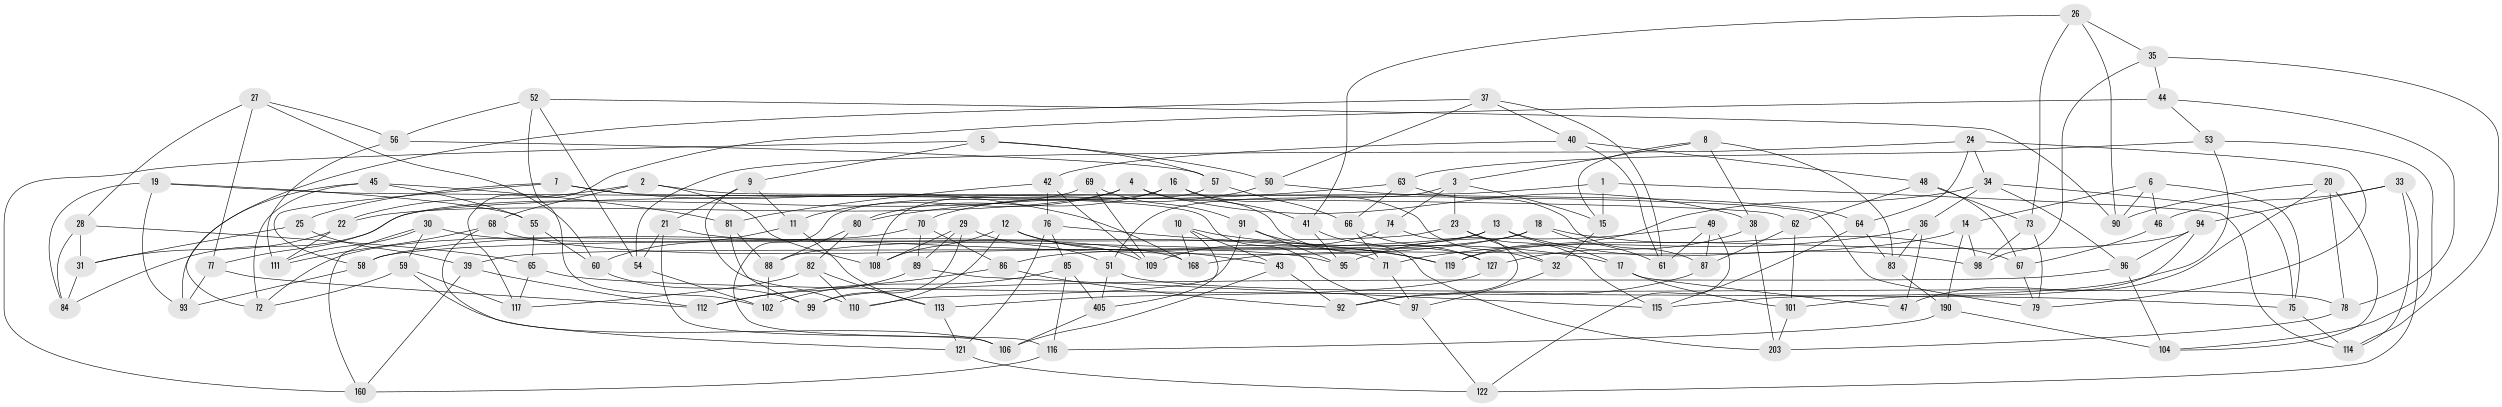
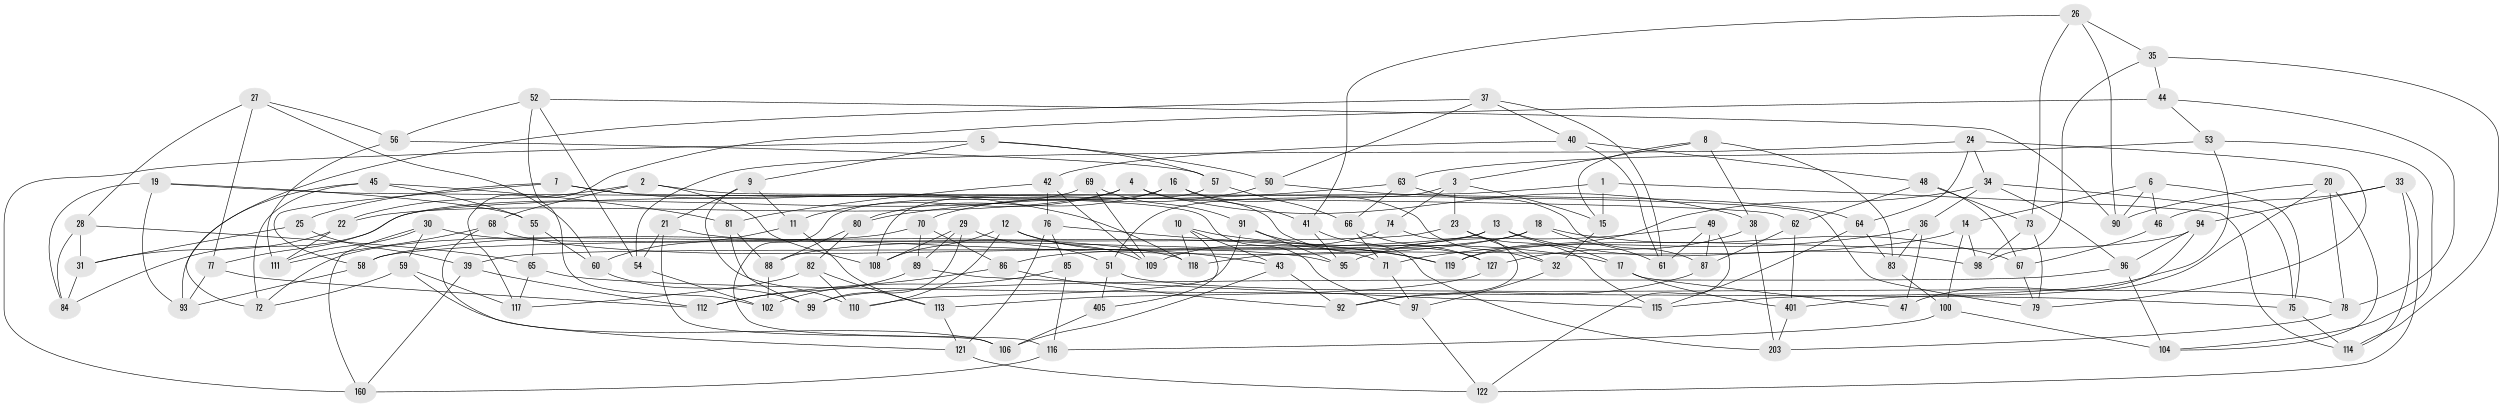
  graph {
    fontname=Oswald
    node [color=gray90 fontname=Oswald style=filled]
    edge [fontname=Oswald]
    1
    15
    84
    114
    32
    36
    83
    47
    71
    2
    22
    68
    79
    108
    31
    111
    95
    121
    3
    23
    51
    74
    58
    115
    n25 [label=405]
    78
    109
    92
    4
    11
    38
    n32 [label=127]
    60
    113
    n35 [label=203]
    5
    9
    50
    57
    n40 [label=160]
    21
    110
    64
    70
    66
    6
    14
    46
    75
    90
-   118 [label=168]
+   118
    98
-   100 [label=190]
+   100
    67
    7
    25
    97
    39
    93
    122
    8
    54
    106
    10
    17
    43
-   101
+   101 [label=401]
    99
    12
    13
    88
    112
    102
    116
    104
    16
    41
    80
    82
    18
    61
    86
    19
    55
    62
    65
    87
    20
    24
    34
    96
    119
    26
    35
    73
    44
    27
    28
    56
    77
    117
    29
    89
    30
    59
    72
    33
    94
    53
    37
    40
    42
    48
    76
    81
    85
    63
    45
    69
    91
    49
    52
    1 -- 15
    1 -- 84
    1 -- 114
    15 -- 32
    32 -- 97
    36 -- 83
    36 -- 47
    36 -- 71
    83 -- 100
    71 -- 97
    2 -- 22
    2 -- 68
    2 -- 79
    2 -- 108
    22 -- 31
    22 -- 111
    68 -- 111
    68 -- 95
    68 -- 121
    31 -- 84
    121 -- 122
    3 -- 15
    3 -- 23
    3 -- 51
    3 -- 74
    23 -- 32
    23 -- 58
    23 -- 115
    51 -- n25
    51 -- 78
    74 -- 109
    74 -- 92
    58 -- 93
    n25 -- 106
    78 -- n35
    4 -- 22
    4 -- 11
    4 -- 38
    4 -- n32
    11 -- 60
    11 -- 113
    38 -- n32
    38 -- n35
    n32 -- 113
    60 -- 99
    113 -- 121
    5 -- 9
    5 -- 50
    5 -- 57
    5 -- n40
    9 -- 11
    9 -- 21
    9 -- 110
    50 -- 64
    50 -- 70
    57 -- 108
    57 -- 66
    21 -- 71
    21 -- 54
    21 -- 106
    64 -- 83
    64 -- 115
    70 -- 86
    70 -- 89
    70 -- 72
    66 -- 71
    66 -- n32
    6 -- 14
    6 -- 46
    6 -- 75
    6 -- 90
    14 -- 118
    14 -- 98
    14 -- 100
    46 -- 67
    75 -- 114
    100 -- 116
    100 -- 104
    67 -- 79
    7 -- 58
    7 -- 118
    7 -- 25
    7 -- 97
    25 -- 31
    25 -- 39
    97 -- 122
    39 -- n40
    39 -- 112
    8 -- 15
    8 -- 83
    8 -- 3
    8 -- 38
    54 -- 102
    10 -- n25
    10 -- 118
    10 -- 17
    10 -- 43
    17 -- 47
    17 -- 101
    43 -- 92
    43 -- 106
    101 -- n35
    12 -- 108
    12 -- 109
    12 -- 110
    12 -- 43
    13 -- 98
    13 -- 39
    13 -- 17
    13 -- 88
    88 -- 102
    116 -- n40
    16 -- 32
    16 -- 116
    16 -- 41
    16 -- 80
    41 -- 95
    41 -- n35
    80 -- 88
    80 -- 82
    82 -- 113
    82 -- 110
    82 -- 117
    18 -- 58
    18 -- 67
    18 -- 61
    18 -- 86
    86 -- 92
    86 -- 112
    19 -- 84
    19 -- 93
    19 -- 55
    19 -- 62
    55 -- 60
    55 -- 65
    62 -- 101
    62 -- 87
    65 -- 75
    65 -- 117
    87 -- 92
    20 -- 47
    20 -- 78
    20 -- 90
    20 -- 104
    24 -- 79
    24 -- 64
    24 -- 54
    24 -- 34
    34 -- 36
    34 -- 75
    34 -- 96
    34 -- 119
    96 -- 99
    96 -- 104
    26 -- 90
    26 -- 41
    26 -- 35
    26 -- 73
    35 -- 114
    35 -- 98
    35 -- 44
    73 -- 79
    73 -- 98
    44 -- 78
    44 -- 117
    44 -- 53
    27 -- 60
    27 -- 28
    27 -- 56
    27 -- 77
    28 -- 84
    28 -- 31
    28 -- 65
    56 -- 111
    56 -- 57
    77 -- 93
    77 -- 112
    29 -- 108
    29 -- 51
    29 -- 99
    29 -- 89
    89 -- 115
    89 -- 112
    30 -- 111
    30 -- n40
    30 -- 118
    30 -- 59
    59 -- 106
    59 -- 117
    59 -- 72
    33 -- 114
    33 -- 46
    33 -- 122
    33 -- 94
    94 -- 101
    94 -- 96
    94 -- 119
    53 -- 115
    53 -- 104
    53 -- 63
    37 -- 50
    37 -- 61
    37 -- 72
    37 -- 40
    40 -- 61
    40 -- 42
    40 -- 48
    42 -- 109
    42 -- 76
    42 -- 81
    48 -- 67
    48 -- 62
    48 -- 73
    76 -- 121
    76 -- 119
    76 -- 85
    81 -- 99
    81 -- 88
-   85 -- n25
    85 -- 102
    85 -- 116
    63 -- 66
    63 -- 80
    63 -- 87
    45 -- 93
    45 -- 55
    45 -- 72
    45 -- 81
    69 -- 109
    69 -- 77
    69 -- 91
    91 -- 95
    91 -- 110
    91 -- 119
    49 -- 95
    49 -- 122
    49 -- 61
    49 -- 87
    52 -- 90
    52 -- 54
    52 -- 102
    52 -- 56
  }
